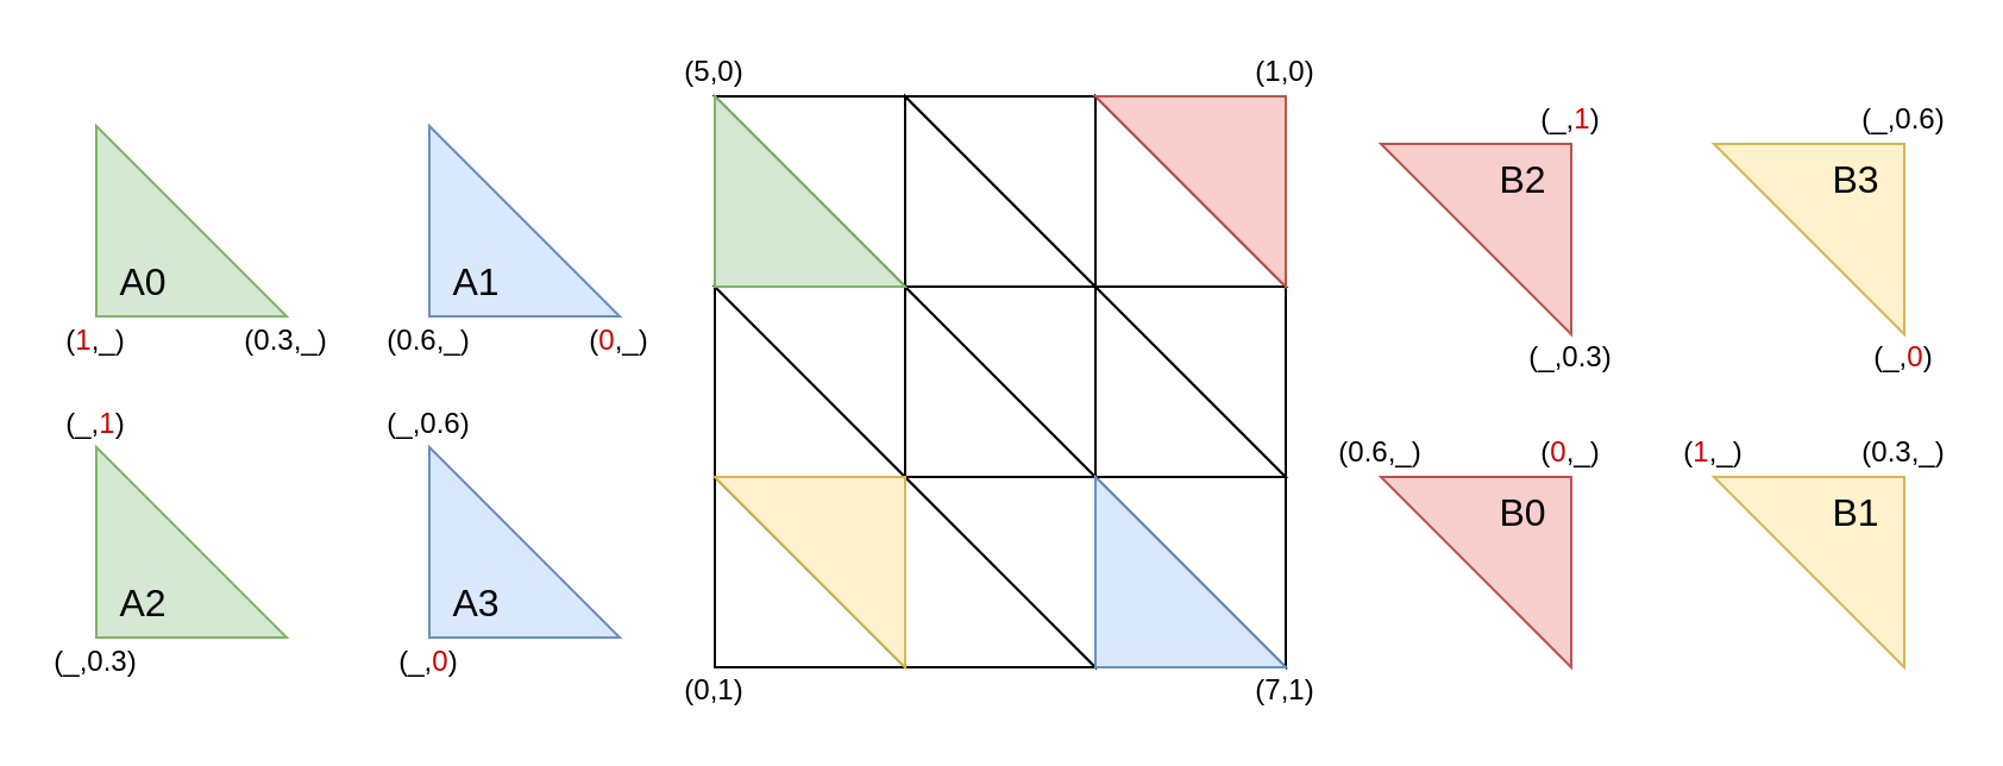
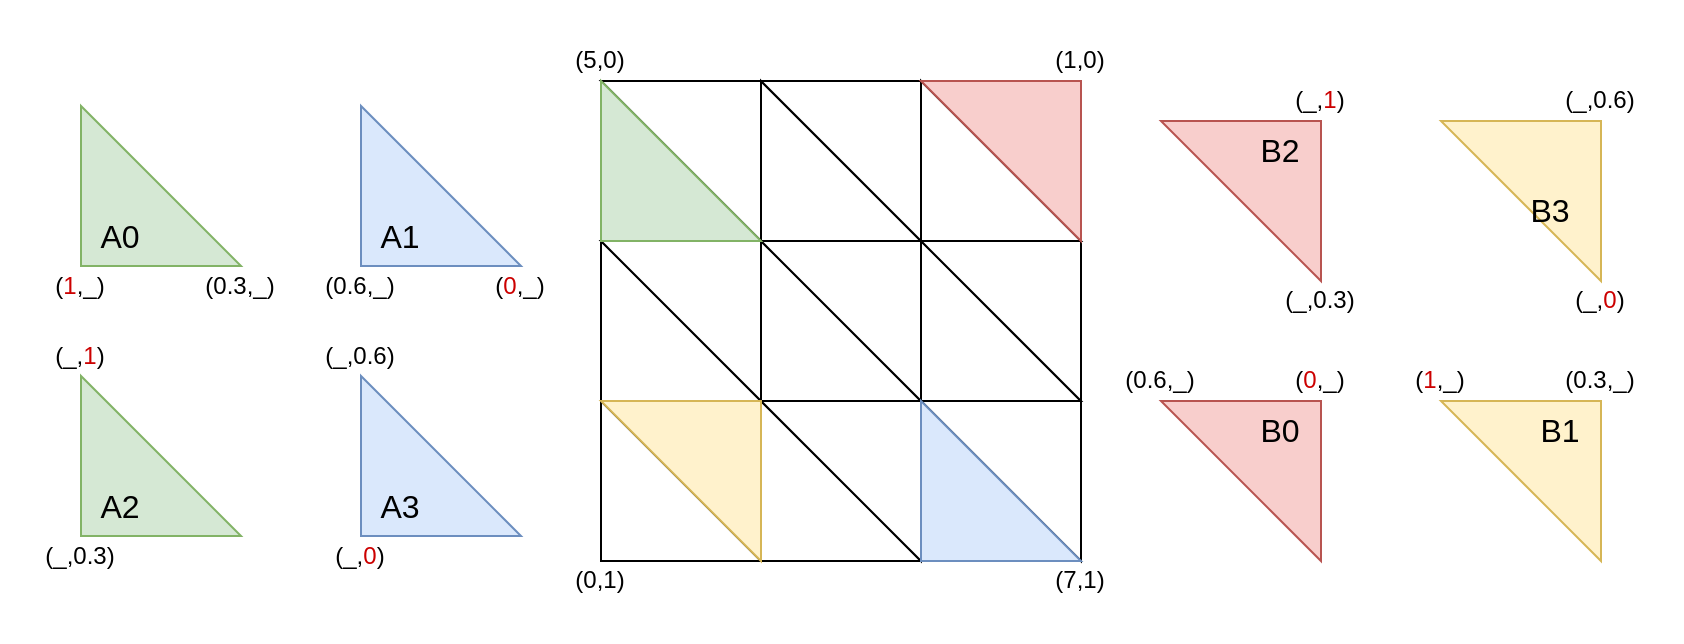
  <mxCell id="0" />
  <mxCell id="1" parent="0" />
  <mxCell id="2" value="" style="verticalLabelPosition=bottom;verticalAlign=top;html=1;shape=mxgraph.basic.orthogonal_triangle" parent="1" vertex="1"><mxGeometry x="380" y="40" width="80" height="80" as="geometry" /></mxCell>
  <mxCell id="3" value="" style="verticalLabelPosition=bottom;verticalAlign=top;html=1;shape=mxgraph.basic.orthogonal_triangle" parent="1" vertex="1"><mxGeometry x="460" y="40" width="80" height="80" as="geometry" /></mxCell>
  <mxCell id="4" value="" style="verticalLabelPosition=bottom;verticalAlign=top;html=1;shape=mxgraph.basic.orthogonal_triangle" parent="1" vertex="1"><mxGeometry x="300" y="120" width="80" height="80" as="geometry" /></mxCell>
  <mxCell id="5" value="" style="verticalLabelPosition=bottom;verticalAlign=top;html=1;shape=mxgraph.basic.orthogonal_triangle" parent="1" vertex="1"><mxGeometry x="380" y="120" width="80" height="80" as="geometry" /></mxCell>
  <mxCell id="6" value="" style="verticalLabelPosition=bottom;verticalAlign=top;html=1;shape=mxgraph.basic.orthogonal_triangle" parent="1" vertex="1"><mxGeometry x="300" y="200" width="80" height="80" as="geometry" /></mxCell>
  <mxCell id="7" value="" style="verticalLabelPosition=bottom;verticalAlign=top;html=1;shape=mxgraph.basic.orthogonal_triangle" parent="1" vertex="1"><mxGeometry x="380" y="200" width="80" height="80" as="geometry" /></mxCell>
  <mxCell id="8" value="" style="verticalLabelPosition=bottom;verticalAlign=top;html=1;shape=mxgraph.basic.orthogonal_triangle" parent="1" vertex="1"><mxGeometry x="460" y="120" width="80" height="80" as="geometry" /></mxCell>
  <mxCell id="9" value="" style="verticalLabelPosition=bottom;verticalAlign=top;html=1;shape=mxgraph.basic.orthogonal_triangle;rotation=-180;" parent="1" vertex="1"><mxGeometry x="460" y="200" width="80" height="80" as="geometry" /></mxCell>
  <mxCell id="10" value="" style="verticalLabelPosition=bottom;verticalAlign=top;html=1;shape=mxgraph.basic.orthogonal_triangle;rotation=-180;" parent="1" vertex="1"><mxGeometry x="380" y="200" width="80" height="80" as="geometry" /></mxCell>
  <mxCell id="11" value="" style="verticalLabelPosition=bottom;verticalAlign=top;html=1;shape=mxgraph.basic.orthogonal_triangle;rotation=-180;" parent="1" vertex="1"><mxGeometry x="300" y="120" width="80" height="80" as="geometry" /></mxCell>
  <mxCell id="12" value="" style="verticalLabelPosition=bottom;verticalAlign=top;html=1;shape=mxgraph.basic.orthogonal_triangle;rotation=-180;" parent="1" vertex="1"><mxGeometry x="460" y="120" width="80" height="80" as="geometry" /></mxCell>
  <mxCell id="13" value="" style="verticalLabelPosition=bottom;verticalAlign=top;html=1;shape=mxgraph.basic.orthogonal_triangle;rotation=-180;" parent="1" vertex="1"><mxGeometry x="380" y="120" width="80" height="80" as="geometry" /></mxCell>
  <mxCell id="14" value="" style="verticalLabelPosition=bottom;verticalAlign=top;html=1;shape=mxgraph.basic.orthogonal_triangle;rotation=-180;" parent="1" vertex="1"><mxGeometry x="300" y="40" width="80" height="80" as="geometry" /></mxCell>
  <mxCell id="15" value="" style="verticalLabelPosition=bottom;verticalAlign=top;html=1;shape=mxgraph.basic.orthogonal_triangle;rotation=-180;" parent="1" vertex="1"><mxGeometry x="380" y="40" width="80" height="80" as="geometry" /></mxCell>
  <mxCell id="16" value="(5,0)" style="text;html=1;strokeColor=none;fillColor=none;align=center;verticalAlign=middle;whiteSpace=wrap;rounded=0;" parent="1" vertex="1"><mxGeometry x="280" y="20" width="40" height="20" as="geometry" /></mxCell>
  <mxCell id="17" value="(7,1)" style="text;html=1;strokeColor=none;fillColor=none;align=center;verticalAlign=middle;whiteSpace=wrap;rounded=0;" parent="1" vertex="1"><mxGeometry x="520" y="280" width="40" height="20" as="geometry" /></mxCell>
  <mxCell id="18" value="(1,0)" style="text;html=1;strokeColor=none;fillColor=none;align=center;verticalAlign=middle;whiteSpace=wrap;rounded=0;" parent="1" vertex="1"><mxGeometry x="520" y="20" width="40" height="20" as="geometry" /></mxCell>
  <mxCell id="19" value="(0,1)" style="text;html=1;strokeColor=none;fillColor=none;align=center;verticalAlign=middle;whiteSpace=wrap;rounded=0;" parent="1" vertex="1"><mxGeometry x="280" y="280" width="40" height="20" as="geometry" /></mxCell>
  <mxCell id="20" value="" style="verticalLabelPosition=bottom;verticalAlign=top;html=1;shape=mxgraph.basic.orthogonal_triangle;rotation=-180;fillColor=#f8cecc;strokeColor=#b85450;" parent="1" vertex="1"><mxGeometry x="580" y="200" width="80" height="80" as="geometry" /></mxCell>
  <mxCell id="21" value="" style="verticalLabelPosition=bottom;verticalAlign=top;html=1;shape=mxgraph.basic.orthogonal_triangle;fillColor=#dae8fc;strokeColor=#6c8ebf;" parent="1" vertex="1"><mxGeometry x="180" y="52.5" width="80" height="80" as="geometry" /></mxCell>
  <mxCell id="22" value="" style="verticalLabelPosition=bottom;verticalAlign=top;html=1;shape=mxgraph.basic.orthogonal_triangle;fillColor=#d5e8d4;strokeColor=#82b366;" parent="1" vertex="1"><mxGeometry x="40" y="52.5" width="80" height="80" as="geometry" /></mxCell>
  <mxCell id="23" value="" style="verticalLabelPosition=bottom;verticalAlign=top;html=1;shape=mxgraph.basic.orthogonal_triangle;rotation=-180;fillColor=#fff2cc;strokeColor=#d6b656;" parent="1" vertex="1"><mxGeometry x="720" y="200" width="80" height="80" as="geometry" /></mxCell>
  <mxCell id="24" value="(&lt;font color=&quot;#cc0000&quot;&gt;1&lt;/font&gt;,_)" style="text;html=1;strokeColor=none;fillColor=none;align=center;verticalAlign=middle;whiteSpace=wrap;rounded=0;" parent="1" vertex="1"><mxGeometry x="20" y="132.5" width="40" height="20" as="geometry" /></mxCell>
  <mxCell id="25" value="(0.3,_)" style="text;html=1;strokeColor=none;fillColor=none;align=center;verticalAlign=middle;whiteSpace=wrap;rounded=0;" parent="1" vertex="1"><mxGeometry x="100" y="132.5" width="40" height="20" as="geometry" /></mxCell>
  <mxCell id="26" value="(0.6,_)" style="text;html=1;strokeColor=none;fillColor=none;align=center;verticalAlign=middle;whiteSpace=wrap;rounded=0;" parent="1" vertex="1"><mxGeometry x="560" y="180" width="40" height="20" as="geometry" /></mxCell>
  <mxCell id="27" value="(&lt;font color=&quot;#cc0000&quot;&gt;0&lt;/font&gt;,_)" style="text;html=1;strokeColor=none;fillColor=none;align=center;verticalAlign=middle;whiteSpace=wrap;rounded=0;" parent="1" vertex="1"><mxGeometry x="640" y="180" width="40" height="20" as="geometry" /></mxCell>
  <mxCell id="28" value="(&lt;font color=&quot;#cc0000&quot;&gt;1&lt;/font&gt;,_)" style="text;html=1;strokeColor=none;fillColor=none;align=center;verticalAlign=middle;whiteSpace=wrap;rounded=0;" parent="1" vertex="1"><mxGeometry x="700" y="180" width="40" height="20" as="geometry" /></mxCell>
  <mxCell id="29" value="(0.3,_)" style="text;html=1;strokeColor=none;fillColor=none;align=center;verticalAlign=middle;whiteSpace=wrap;rounded=0;" parent="1" vertex="1"><mxGeometry x="780" y="180" width="40" height="20" as="geometry" /></mxCell>
  <mxCell id="30" value="(0.6,_)" style="text;html=1;strokeColor=none;fillColor=none;align=center;verticalAlign=middle;whiteSpace=wrap;rounded=0;" parent="1" vertex="1"><mxGeometry x="160" y="132.5" width="40" height="20" as="geometry" /></mxCell>
  <mxCell id="31" value="(&lt;font color=&quot;#cc0000&quot;&gt;0&lt;/font&gt;,_)" style="text;html=1;strokeColor=none;fillColor=none;align=center;verticalAlign=middle;whiteSpace=wrap;rounded=0;" parent="1" vertex="1"><mxGeometry x="240" y="132.5" width="40" height="20" as="geometry" /></mxCell>
  <mxCell id="32" value="" style="verticalLabelPosition=bottom;verticalAlign=top;html=1;shape=mxgraph.basic.orthogonal_triangle;fillColor=#d5e8d4;strokeColor=#82b366;" parent="1" vertex="1"><mxGeometry x="300" y="40" width="80" height="80" as="geometry" /></mxCell>
  <mxCell id="33" value="" style="verticalLabelPosition=bottom;verticalAlign=top;html=1;shape=mxgraph.basic.orthogonal_triangle;fillColor=#dae8fc;strokeColor=#6c8ebf;" parent="1" vertex="1"><mxGeometry x="460" y="200" width="80" height="80" as="geometry" /></mxCell>
  <mxCell id="34" value="" style="verticalLabelPosition=bottom;verticalAlign=top;html=1;shape=mxgraph.basic.orthogonal_triangle;rotation=-180;fillColor=#fff2cc;strokeColor=#d6b656;" parent="1" vertex="1"><mxGeometry x="300" y="200" width="80" height="80" as="geometry" /></mxCell>
  <mxCell id="35" value="" style="verticalLabelPosition=bottom;verticalAlign=top;html=1;shape=mxgraph.basic.orthogonal_triangle;rotation=-180;fillColor=#f8cecc;strokeColor=#b85450;" parent="1" vertex="1"><mxGeometry x="460" y="40" width="80" height="80" as="geometry" /></mxCell>
  <mxCell id="36" value="" style="verticalLabelPosition=bottom;verticalAlign=top;html=1;shape=mxgraph.basic.orthogonal_triangle;rotation=-180;fillColor=#f8cecc;strokeColor=#b85450;" parent="1" vertex="1"><mxGeometry x="580" y="60" width="80" height="80" as="geometry" /></mxCell>
  <mxCell id="37" value="" style="verticalLabelPosition=bottom;verticalAlign=top;html=1;shape=mxgraph.basic.orthogonal_triangle;fillColor=#dae8fc;strokeColor=#6c8ebf;" parent="1" vertex="1"><mxGeometry x="180" y="187.5" width="80" height="80" as="geometry" /></mxCell>
  <mxCell id="38" value="" style="verticalLabelPosition=bottom;verticalAlign=top;html=1;shape=mxgraph.basic.orthogonal_triangle;fillColor=#d5e8d4;strokeColor=#82b366;" parent="1" vertex="1"><mxGeometry x="40" y="187.5" width="80" height="80" as="geometry" /></mxCell>
  <mxCell id="39" value="" style="verticalLabelPosition=bottom;verticalAlign=top;html=1;shape=mxgraph.basic.orthogonal_triangle;rotation=-180;fillColor=#fff2cc;strokeColor=#d6b656;" parent="1" vertex="1"><mxGeometry x="720" y="60" width="80" height="80" as="geometry" /></mxCell>
  <mxCell id="40" value="(_,0.3)" style="text;html=1;strokeColor=none;fillColor=none;align=center;verticalAlign=middle;whiteSpace=wrap;rounded=0;" parent="1" vertex="1"><mxGeometry x="20" y="267.5" width="40" height="20" as="geometry" /></mxCell>
  <mxCell id="41" value="(_,&lt;font color=&quot;#cc0000&quot;&gt;1&lt;/font&gt;)" style="text;html=1;strokeColor=none;fillColor=none;align=center;verticalAlign=middle;whiteSpace=wrap;rounded=0;" parent="1" vertex="1"><mxGeometry x="20" y="167.5" width="40" height="20" as="geometry" /></mxCell>
  <mxCell id="42" value="(_,&lt;font color=&quot;#cc0000&quot;&gt;1&lt;/font&gt;)" style="text;html=1;strokeColor=none;fillColor=none;align=center;verticalAlign=middle;whiteSpace=wrap;rounded=0;" parent="1" vertex="1"><mxGeometry x="640" y="40" width="40" height="20" as="geometry" /></mxCell>
  <mxCell id="43" value="(_,0.3)" style="text;html=1;strokeColor=none;fillColor=none;align=center;verticalAlign=middle;whiteSpace=wrap;rounded=0;" parent="1" vertex="1"><mxGeometry x="640" y="140" width="40" height="20" as="geometry" /></mxCell>
  <mxCell id="44" value="(_,0.6)" style="text;html=1;strokeColor=none;fillColor=none;align=center;verticalAlign=middle;whiteSpace=wrap;rounded=0;" parent="1" vertex="1"><mxGeometry x="780" y="40" width="40" height="20" as="geometry" /></mxCell>
  <mxCell id="45" value="(_,&lt;font color=&quot;#cc0000&quot;&gt;0&lt;/font&gt;)" style="text;html=1;strokeColor=none;fillColor=none;align=center;verticalAlign=middle;whiteSpace=wrap;rounded=0;" parent="1" vertex="1"><mxGeometry x="780" y="140" width="40" height="20" as="geometry" /></mxCell>
  <mxCell id="46" value="(_,0.6)" style="text;html=1;strokeColor=none;fillColor=none;align=center;verticalAlign=middle;whiteSpace=wrap;rounded=0;" parent="1" vertex="1"><mxGeometry x="160" y="167.5" width="40" height="20" as="geometry" /></mxCell>
  <mxCell id="47" value="(_,&lt;font color=&quot;#cc0000&quot;&gt;0&lt;/font&gt;)" style="text;html=1;strokeColor=none;fillColor=none;align=center;verticalAlign=middle;whiteSpace=wrap;rounded=0;" parent="1" vertex="1"><mxGeometry x="160" y="267.5" width="40" height="20" as="geometry" /></mxCell>
  <mxCell id="48" value="&lt;font style=&quot;font-size: 16px&quot;&gt;B0&lt;/font&gt;" style="text;html=1;strokeColor=none;fillColor=none;align=center;verticalAlign=middle;whiteSpace=wrap;rounded=0;" parent="1" vertex="1"><mxGeometry x="620" y="205" width="40" height="20" as="geometry" /></mxCell>
  <mxCell id="49" value="&lt;font style=&quot;font-size: 16px&quot;&gt;A0&lt;/font&gt;" style="text;html=1;strokeColor=none;fillColor=none;align=center;verticalAlign=middle;whiteSpace=wrap;rounded=0;" parent="1" vertex="1"><mxGeometry x="40" y="107.5" width="40" height="20" as="geometry" /></mxCell>
  <mxCell id="50" value="&lt;font style=&quot;font-size: 16px&quot;&gt;B1&lt;/font&gt;" style="text;html=1;strokeColor=none;fillColor=none;align=center;verticalAlign=middle;whiteSpace=wrap;rounded=0;" parent="1" vertex="1"><mxGeometry x="760" y="205" width="40" height="20" as="geometry" /></mxCell>
  <mxCell id="51" value="&lt;font style=&quot;font-size: 16px&quot;&gt;A1&lt;/font&gt;" style="text;html=1;strokeColor=none;fillColor=none;align=center;verticalAlign=middle;whiteSpace=wrap;rounded=0;" parent="1" vertex="1"><mxGeometry x="180" y="107.5" width="40" height="20" as="geometry" /></mxCell>
  <mxCell id="52" value="&lt;font style=&quot;font-size: 16px&quot;&gt;B2&lt;/font&gt;" style="text;html=1;strokeColor=none;fillColor=none;align=center;verticalAlign=middle;whiteSpace=wrap;rounded=0;" parent="1" vertex="1"><mxGeometry x="620" y="65" width="40" height="20" as="geometry" /></mxCell>
  <mxCell id="53" value="&lt;font style=&quot;font-size: 16px&quot;&gt;A2&lt;/font&gt;" style="text;html=1;strokeColor=none;fillColor=none;align=center;verticalAlign=middle;whiteSpace=wrap;rounded=0;" parent="1" vertex="1"><mxGeometry x="40" y="242.5" width="40" height="20" as="geometry" /></mxCell>
  <mxCell id="54" value="&lt;font style=&quot;font-size: 16px&quot;&gt;A3&lt;/font&gt;" style="text;html=1;strokeColor=none;fillColor=none;align=center;verticalAlign=middle;whiteSpace=wrap;rounded=0;" parent="1" vertex="1"><mxGeometry x="180" y="242.5" width="40" height="20" as="geometry" /></mxCell>
- <mxCell id="55" value="&lt;font style=&quot;font-size: 16px&quot;&gt;B3&lt;/font&gt;" style="text;html=1;strokeColor=none;fillColor=none;align=center;verticalAlign=middle;whiteSpace=wrap;rounded=0;" parent="1" vertex="1"><mxGeometry x="760" y="65" width="40" height="20" as="geometry" /></mxCell>
+ <mxCell id="55" value="&lt;font style=&quot;font-size: 16px&quot;&gt;B3&lt;/font&gt;" style="text;html=1;strokeColor=none;fillColor=none;align=center;verticalAlign=middle;whiteSpace=wrap;rounded=0;" parent="1" vertex="1"><mxGeometry x="755" y="95" width="40" height="20" as="geometry" /></mxCell>
